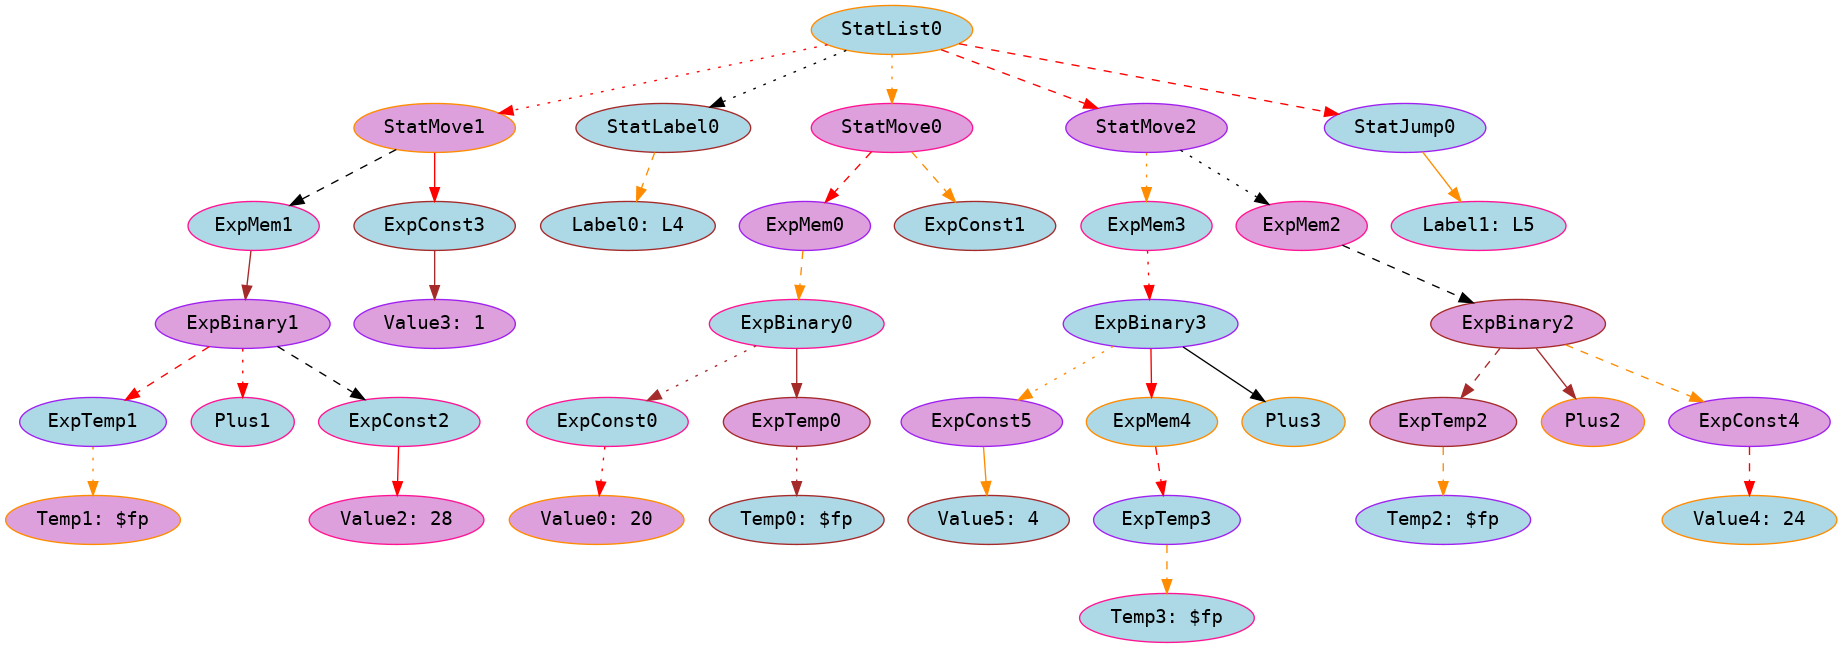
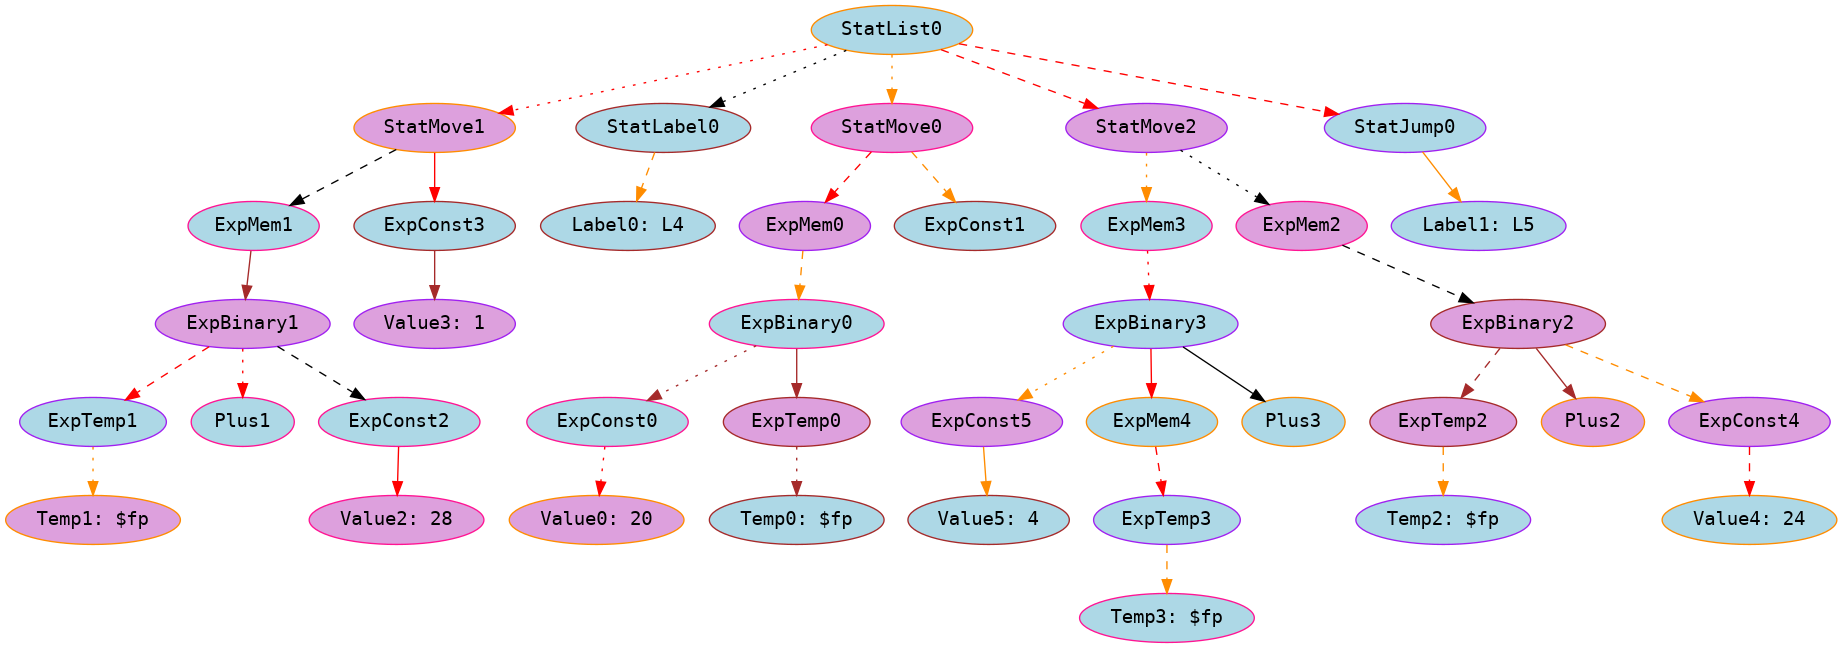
  digraph {
    fontname="DejaVu Sans Mono"
    ordering=out
    node [color=purple fillcolor=lightblue fontname="DejaVu Sans Mono" style=filled]
    edge [color=red fontname="DejaVu Sans Mono" style=dashed]
    ExpMem3 [color=deeppink]
    ExpBinary3
    ExpConst5 [fillcolor=plum]
    ExpMem4 [color=darkorange]
    Plus3 [color=darkorange]
    "Value5: 4" [color=brown]
    ExpTemp3
    "Temp1: $fp" [color=darkorange fillcolor=plum]
    ExpTemp1
    ExpBinary1 [fillcolor=plum]
    Plus1 [color=deeppink]
    ExpConst2 [color=deeppink]
    "Value2: 28" [color=deeppink fillcolor=plum]
    ExpMem0 [fillcolor=plum]
    ExpBinary0 [color=deeppink]
    ExpConst0 [color=deeppink]
    ExpTemp0 [color=brown fillcolor=plum]
    "Value0: 20" [color=darkorange fillcolor=plum]
    "Temp0: $fp" [color=brown]
    ExpConst1 [color=brown]
    StatMove1 [color=darkorange fillcolor=plum]
    ExpMem1 [color=deeppink]
    ExpConst3 [color=brown]
    "Value3: 1" [fillcolor=plum]
    StatLabel0 [color=brown]
    "Label0: L4" [color=brown]
    StatList0 [color=darkorange]
    StatMove0 [color=deeppink fillcolor=plum]
    StatMove2 [fillcolor=plum]
    StatJump0
    ExpMem2 [color=deeppink fillcolor=plum]
-   "Label1: L5" [color=deeppink]
+   "Label1: L5"
    ExpBinary2 [color=brown fillcolor=plum]
    ExpTemp2 [color=brown fillcolor=plum]
    Plus2 [color=darkorange fillcolor=plum]
    ExpConst4 [fillcolor=plum]
    "Temp2: $fp"
    "Value4: 24" [color=darkorange]
    "Temp3: $fp" [color=deeppink]
    ExpMem3 -> ExpBinary3 [style=dotted]
    ExpBinary3 -> ExpConst5 [color=darkorange style=dotted]
    ExpBinary3 -> ExpMem4 [style=solid]
    ExpBinary3 -> Plus3 [color=black style=solid]
    ExpConst5 -> "Value5: 4" [color=darkorange style=solid]
    ExpMem4 -> ExpTemp3
    ExpTemp3 -> "Temp3: $fp" [color=darkorange]
    ExpTemp1 -> "Temp1: $fp" [color=darkorange style=dotted]
    ExpBinary1 -> ExpTemp1
    ExpBinary1 -> Plus1 [style=dotted]
    ExpBinary1 -> ExpConst2 [color=black]
    ExpConst2 -> "Value2: 28" [style=solid]
    ExpMem0 -> ExpBinary0 [color=darkorange]
    ExpBinary0 -> ExpConst0 [color=brown style=dotted]
    ExpBinary0 -> ExpTemp0 [color=brown style=solid]
    ExpConst0 -> "Value0: 20" [style=dotted]
    ExpTemp0 -> "Temp0: $fp" [color=brown style=dotted]
    StatMove1 -> ExpMem1 [color=black]
    StatMove1 -> ExpConst3 [style=solid]
    ExpMem1 -> ExpBinary1 [color=brown style=solid]
    ExpConst3 -> "Value3: 1" [color=brown style=solid]
    StatLabel0 -> "Label0: L4" [color=darkorange]
    StatList0 -> StatMove1 [style=dotted]
    StatList0 -> StatLabel0 [color=black style=dotted]
    StatList0 -> StatMove0 [color=darkorange style=dotted]
    StatList0 -> StatMove2
    StatList0 -> StatJump0
    StatMove0 -> ExpMem0
    StatMove0 -> ExpConst1 [color=darkorange]
    StatMove2 -> ExpMem3 [color=darkorange style=dotted]
    StatMove2 -> ExpMem2 [color=black style=dotted]
    StatJump0 -> "Label1: L5" [color=darkorange style=solid]
    ExpMem2 -> ExpBinary2 [color=black]
    ExpBinary2 -> ExpTemp2 [color=brown]
    ExpBinary2 -> Plus2 [color=brown style=solid]
    ExpBinary2 -> ExpConst4 [color=darkorange]
    ExpTemp2 -> "Temp2: $fp" [color=darkorange]
    ExpConst4 -> "Value4: 24"
  }
